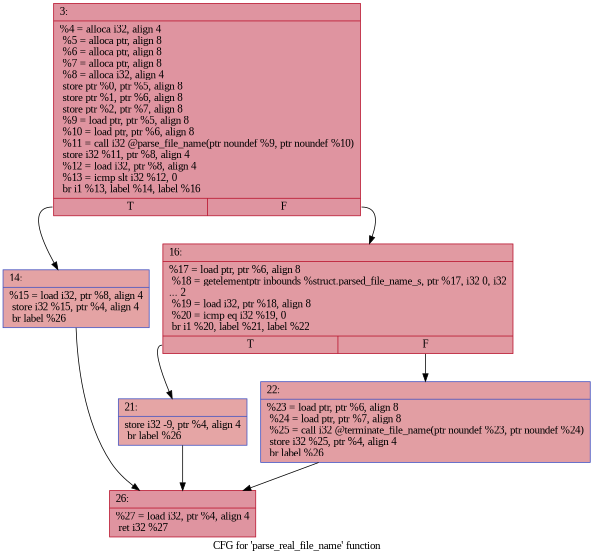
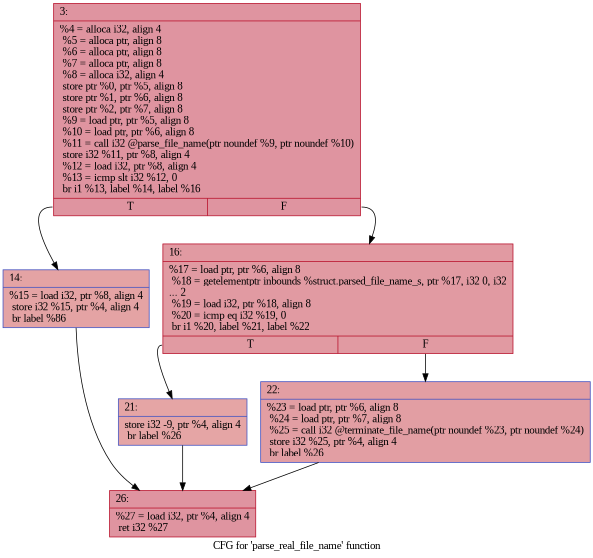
  digraph {
    label="CFG for 'parse_real_file_name' function"
    fontname="Liberation Serif"
    node [color="#b70d28ff" fillcolor="#b70d2870" fontname="Liberation Serif" shape=record style=filled]
    edge [fontname="Liberation Serif"]
    n1 [label="{3:\l|  %4 = alloca i32, align 4\l  %5 = alloca ptr, align 8\l  %6 = alloca ptr, align 8\l  %7 = alloca ptr, align 8\l  %8 = alloca i32, align 4\l  store ptr %0, ptr %5, align 8\l  store ptr %1, ptr %6, align 8\l  store ptr %2, ptr %7, align 8\l  %9 = load ptr, ptr %5, align 8\l  %10 = load ptr, ptr %6, align 8\l  %11 = call i32 @parse_file_name(ptr noundef %9, ptr noundef %10)\l  store i32 %11, ptr %8, align 4\l  %12 = load i32, ptr %8, align 4\l  %13 = icmp slt i32 %12, 0\l  br i1 %13, label %14, label %16\l|{<s0>T|<s1>F}}"]
-   n2 [color="#3d50c3ff" fillcolor="#c32e3170" label="{14:\l|  %15 = load i32, ptr %8, align 4\l  store i32 %15, ptr %4, align 4\l  br label %26\l}"]
+   n2 [color="#3d50c3ff" fillcolor="#c32e3170" label="{14:\l|  %15 = load i32, ptr %8, align 4\l  store i32 %15, ptr %4, align 4\l  br label %86\l}"]
    n3 [fillcolor="#bb1b2c70" label="{16:\l|  %17 = load ptr, ptr %6, align 8\l  %18 = getelementptr inbounds %struct.parsed_file_name_s, ptr %17, i32 0, i32\l... 2\l  %19 = load i32, ptr %18, align 8\l  %20 = icmp eq i32 %19, 0\l  br i1 %20, label %21, label %22\l|{<s0>T|<s1>F}}"]
    n4 [label="{26:\l|  %27 = load i32, ptr %4, align 4\l  ret i32 %27\l}"]
    n5 [color="#3d50c3ff" fillcolor="#c5333470" label="{21:\l|  store i32 -9, ptr %4, align 4\l  br label %26\l}"]
    n6 [color="#3d50c3ff" fillcolor="#be242e70" label="{22:\l|  %23 = load ptr, ptr %6, align 8\l  %24 = load ptr, ptr %7, align 8\l  %25 = call i32 @terminate_file_name(ptr noundef %23, ptr noundef %24)\l  store i32 %25, ptr %4, align 4\l  br label %26\l}"]
    n1 -> n2 [tailport=s0]
    n1 -> n3 [tailport=s1]
    n2 -> n4
    n3 -> n5 [tailport=s0]
    n3 -> n6 [tailport=s1]
    n5 -> n4
    n6 -> n4
  }
